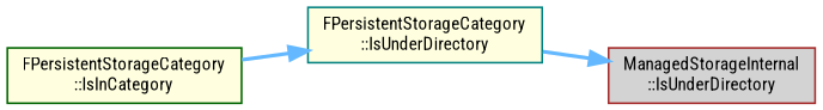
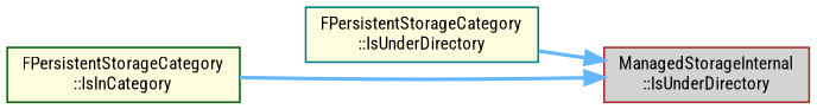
  digraph {
    fontname="Roboto Condensed"
    rankdir=LR
    node [fillcolor=lightyellow fontname="Roboto Condensed" fontsize=10 shape=box style=filled]
    edge [color=steelblue1 fontname="Roboto Condensed" fontsize=10 labelfontname=Helvetica labelfontsize=10 style=bold]
    n1 [color=darkgreen fontcolor=black height=0.2 label="FPersistentStorageCategory\l::IsInCategory" width=0.4]
    n2 [color=teal height=0.2 label="FPersistentStorageCategory\l::IsUnderDirectory" width=0.4]
    n3 [color=brown fillcolor=lightgrey height=0.2 label="ManagedStorageInternal\l::IsUnderDirectory" width=0.4]
-   n1 -> n2
+   n1 -> n3
    n2 -> n3
  }
